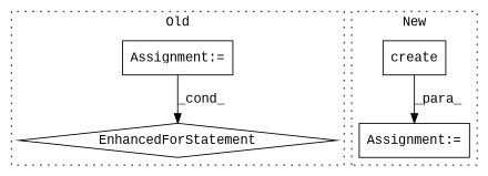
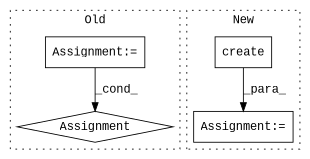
  digraph {
    fontname="Liberation Mono"
    node [a=7 l="57,2" s="825,921" shape=box fontname="Liberation Mono"]
    edge [fontname="Liberation Mono"]
-   n1 [a=70 label=EnhancedForStatement shape=diamond]
+   n1 [a=70 label=Assignment shape=diamond]
    n2 [label="Assignment:="]
    n3 [a=32 l=8 label=create s=892]
    n4 [l=1 label="Assignment:=" s=877]
    subgraph cluster_1 {
      label=Old
      style=dotted
      n1
      n2
    }
    subgraph cluster_2 {
      label=New
      style=dotted
      n3
      n4
    }
    n2 -> n1 [label=_cond_]
    n3 -> n4 [label=_para_]
  }
